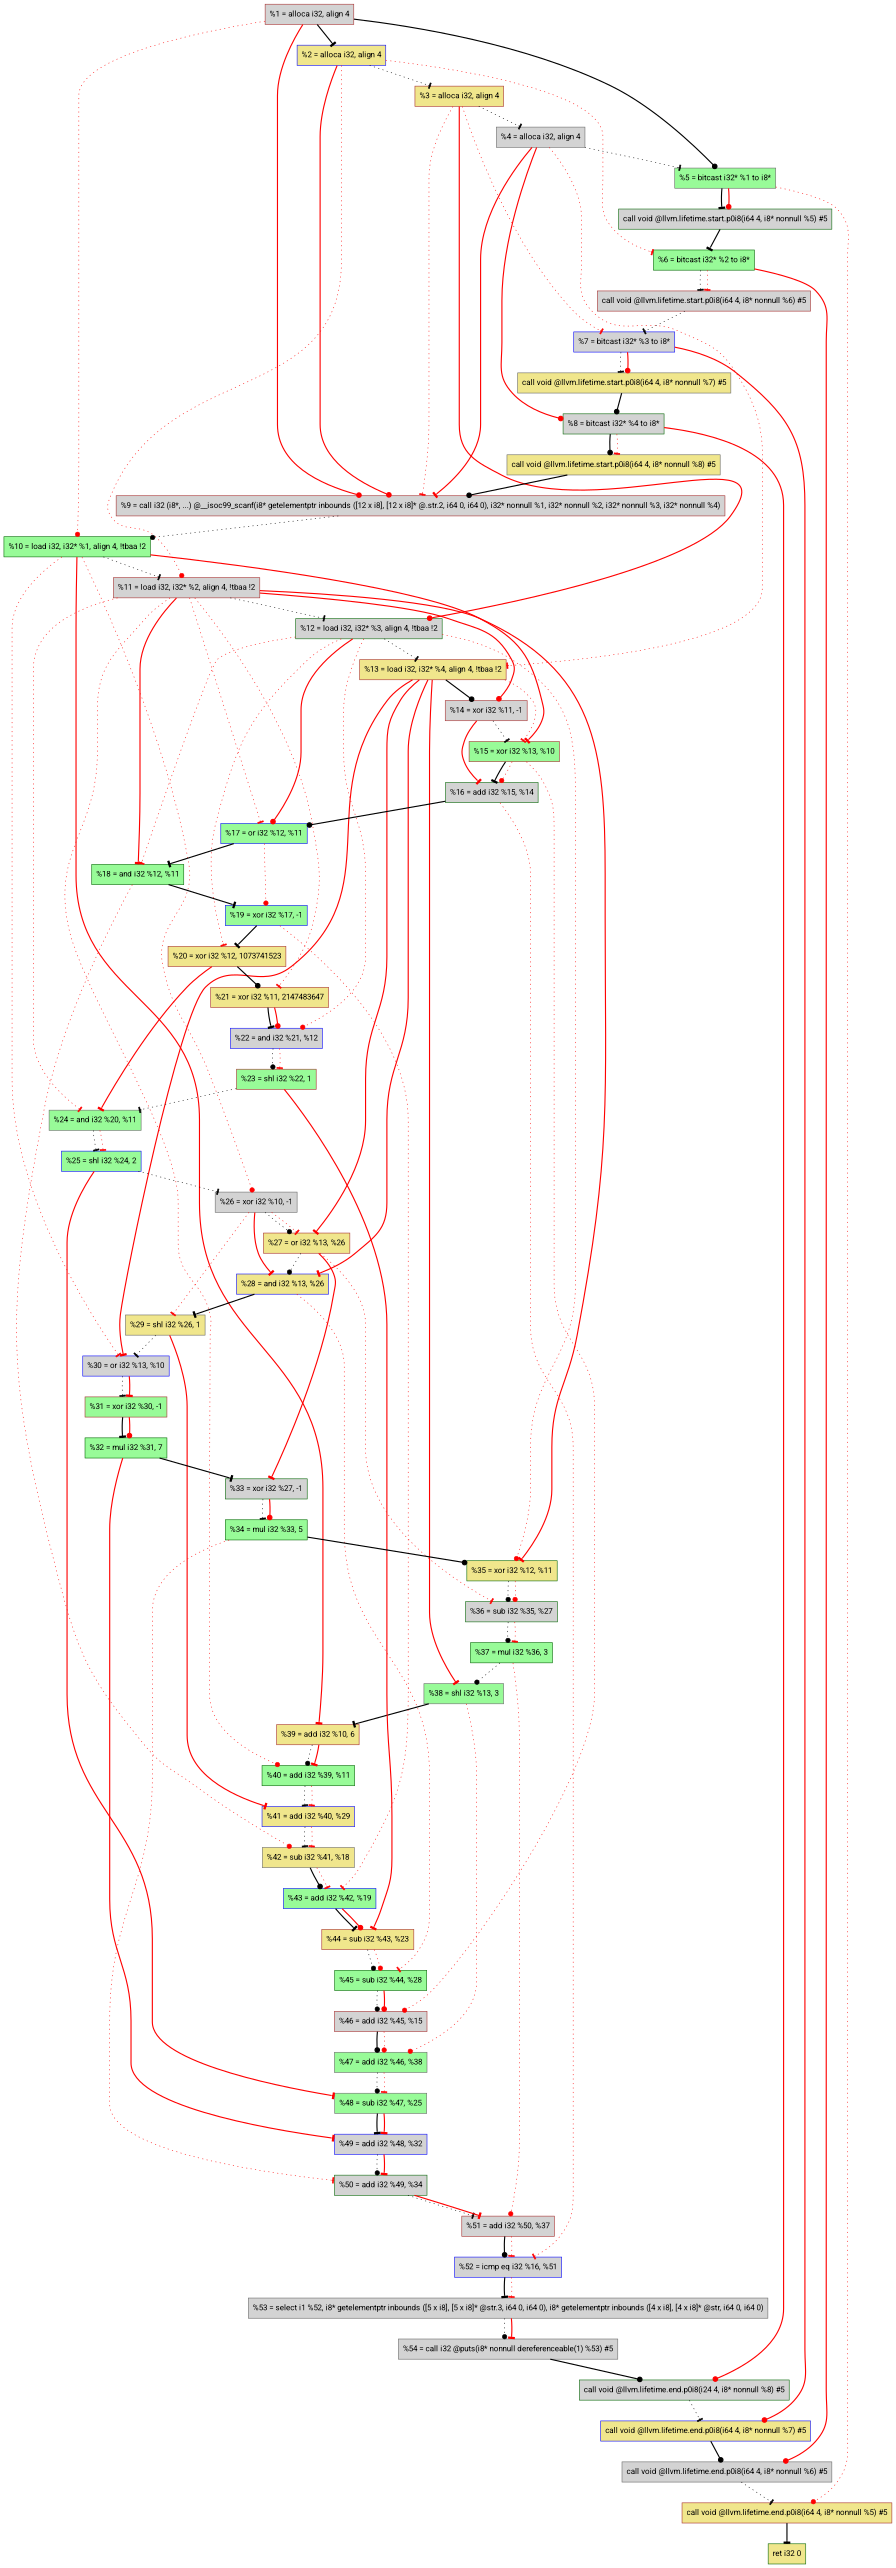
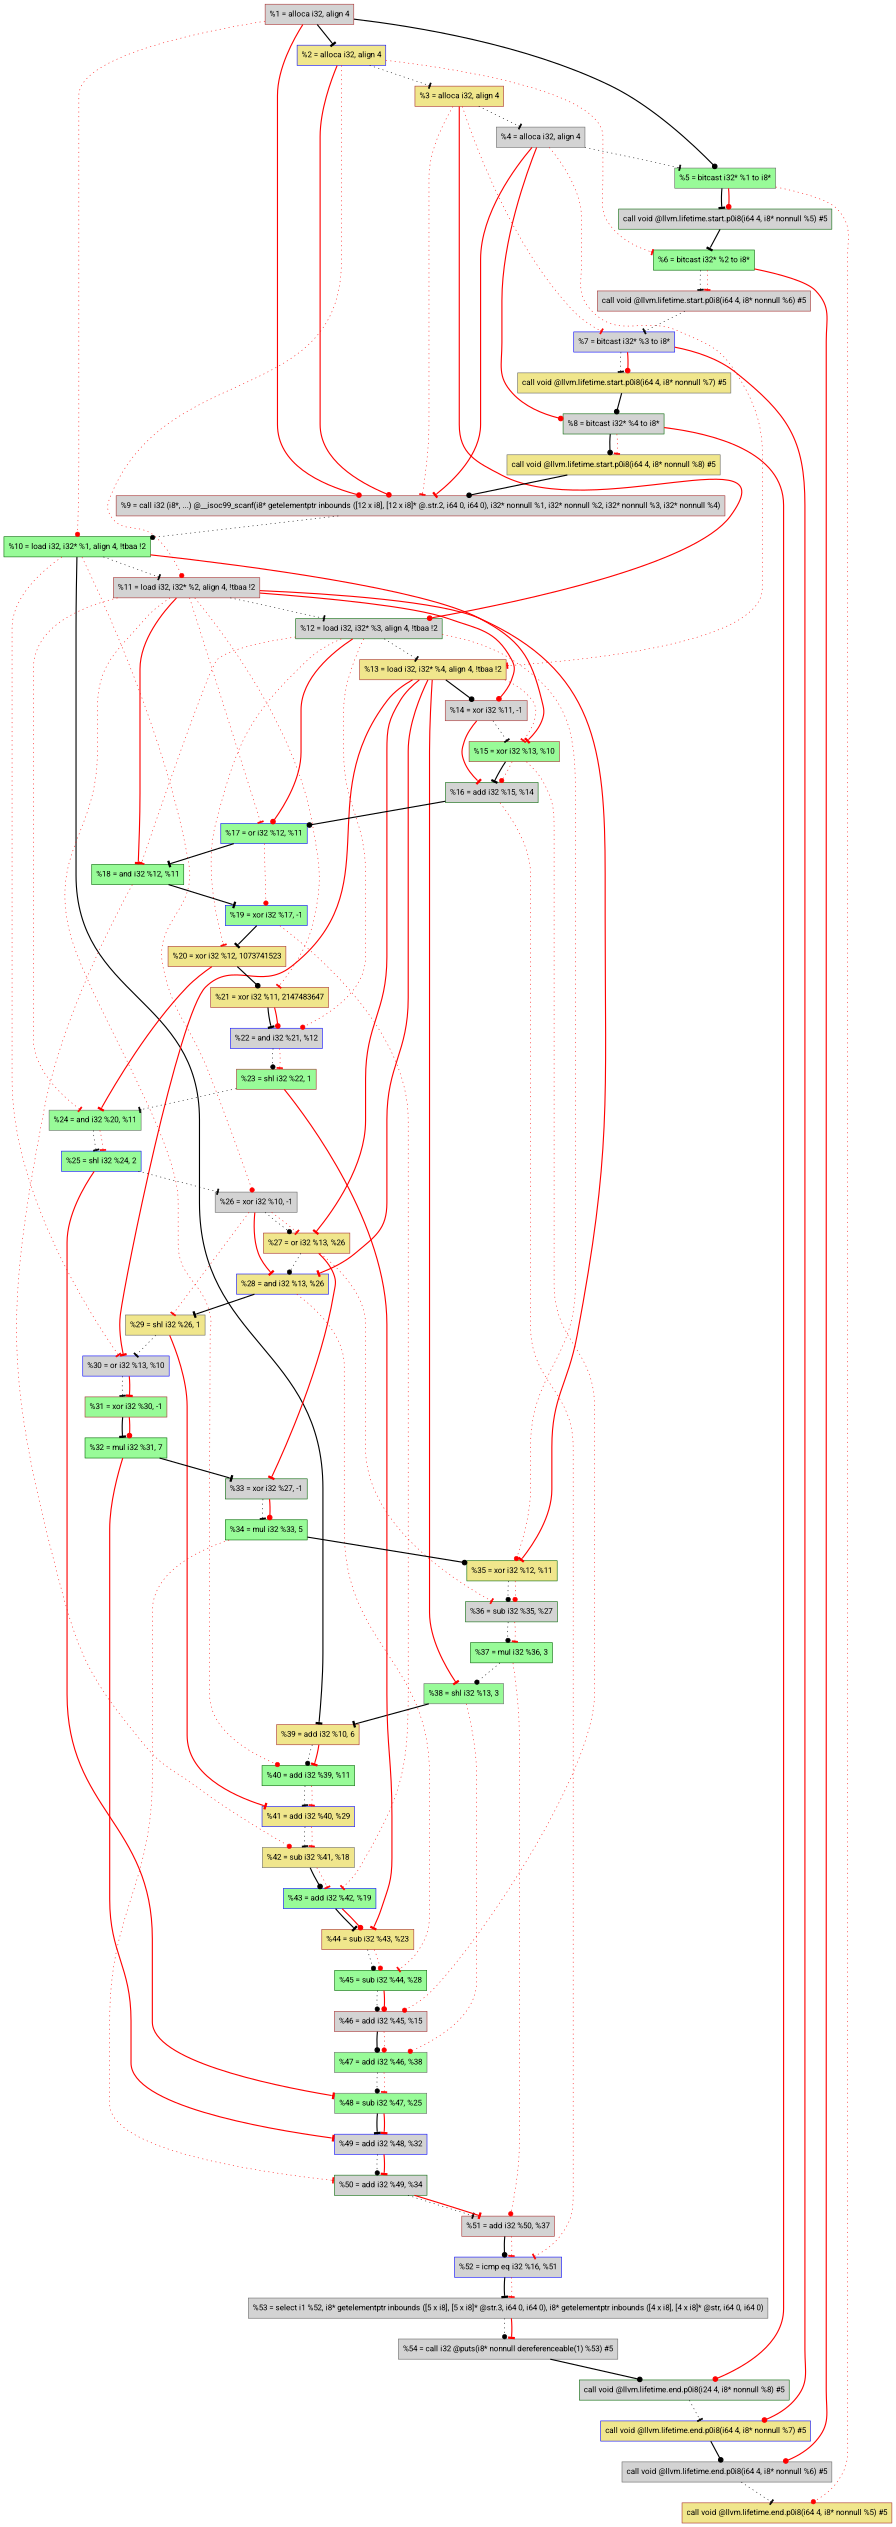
  digraph {
    fontname=Roboto
    node [color=brown fillcolor=lightgrey fontname=Roboto shape=record style=filled]
    edge [arrowhead=tee fontname=Roboto style=dotted color=red]
    n1 [label="  %1 = alloca i32, align 4"]
    n2 [color=blue fillcolor=khaki label="  %2 = alloca i32, align 4"]
    n3 [color=gray40 fillcolor=palegreen label="  %5 = bitcast i32* %1 to i8*"]
    n4 [label="  %9 = call i32 (i8*, ...) @__isoc99_scanf(i8* getelementptr inbounds ([12 x i8], [12 x i8]* @.str.2, i64 0, i64 0), i32* nonnull %1, i32* nonnull %2, i32* nonnull %3, i32* nonnull %4)"]
    n5 [color=darkgreen fillcolor=palegreen label="  %10 = load i32, i32* %1, align 4, !tbaa !2"]
    n6 [fillcolor=khaki label="  %3 = alloca i32, align 4"]
    n7 [color=darkgreen fillcolor=palegreen label="  %6 = bitcast i32* %2 to i8*"]
    n8 [label="  %11 = load i32, i32* %2, align 4, !tbaa !2"]
    n9 [color=darkgreen label="  call void @llvm.lifetime.start.p0i8(i64 4, i8* nonnull %5) #5"]
    n10 [fillcolor=khaki label="  call void @llvm.lifetime.end.p0i8(i64 4, i8* nonnull %5) #5"]
    n11 [fillcolor=palegreen label="  %15 = xor i32 %13, %10"]
    n12 [color=gray40 label="  %26 = xor i32 %10, -1"]
    n13 [color=blue label="  %30 = or i32 %13, %10"]
    n14 [fillcolor=khaki label="  %39 = add i32 %10, 6"]
    n15 [color=gray40 label="  %4 = alloca i32, align 4"]
    n16 [color=blue label="  %7 = bitcast i32* %3 to i8*"]
    n17 [color=darkgreen label="  %12 = load i32, i32* %3, align 4, !tbaa !2"]
    n18 [label="  call void @llvm.lifetime.start.p0i8(i64 4, i8* nonnull %6) #5"]
    n19 [color=gray40 label="  call void @llvm.lifetime.end.p0i8(i64 4, i8* nonnull %6) #5"]
    n20 [label="  %14 = xor i32 %11, -1"]
    n21 [color=blue fillcolor=palegreen label="  %17 = or i32 %12, %11"]
    n22 [color=darkgreen fillcolor=palegreen label="  %18 = and i32 %12, %11"]
    n23 [fillcolor=khaki label="  %21 = xor i32 %11, 2147483647"]
    n24 [color=gray40 fillcolor=palegreen label="  %24 = and i32 %20, %11"]
    n25 [color=darkgreen fillcolor=khaki label="  %35 = xor i32 %12, %11"]
    n26 [color=darkgreen fillcolor=palegreen label="  %40 = add i32 %39, %11"]
    n27 [color=darkgreen label="  %8 = bitcast i32* %4 to i8*"]
    n28 [fillcolor=khaki label="  %13 = load i32, i32* %4, align 4, !tbaa !2"]
    n29 [color=gray40 fillcolor=khaki label="  call void @llvm.lifetime.start.p0i8(i64 4, i8* nonnull %7) #5"]
    n30 [color=blue fillcolor=khaki label="  call void @llvm.lifetime.end.p0i8(i64 4, i8* nonnull %7) #5"]
    n31 [fillcolor=khaki label="%20 = xor i32 %12, 1073741523"]
    n32 [color=blue label="  %22 = and i32 %21, %12"]
    n33 [color=gray40 fillcolor=khaki label="  call void @llvm.lifetime.start.p0i8(i64 4, i8* nonnull %8) #5"]
    n34 [color=darkgreen label="call void @llvm.lifetime.end.p0i8(i24 4, i8* nonnull %8) #5"]
    n35 [fillcolor=khaki label="  %27 = or i32 %13, %26"]
    n36 [color=blue fillcolor=khaki label="  %28 = and i32 %13, %26"]
    n37 [color=gray40 fillcolor=palegreen label="  %38 = shl i32 %13, 3"]
-   n38 [color=darkgreen fillcolor=khaki label="  ret i32 0"]
    n39 [color=darkgreen label="  %16 = add i32 %15, %14"]
    n40 [label="  %46 = add i32 %45, %15"]
    n41 [color=gray40 fillcolor=khaki label="  %29 = shl i32 %26, 1"]
    n42 [fillcolor=palegreen label="  %31 = xor i32 %30, -1"]
    n43 [color=blue fillcolor=palegreen label="  %19 = xor i32 %17, -1"]
    n44 [color=gray40 fillcolor=khaki label="  %42 = sub i32 %41, %18"]
    n45 [color=blue fillcolor=palegreen label="  %25 = shl i32 %24, 2"]
    n46 [color=darkgreen label="  %36 = sub i32 %35, %27"]
    n47 [color=blue fillcolor=khaki label="  %41 = add i32 %40, %29"]
    n48 [fillcolor=palegreen label="  %23 = shl i32 %22, 1"]
    n49 [color=darkgreen label="  %33 = xor i32 %27, -1"]
    n50 [color=darkgreen fillcolor=palegreen label="  %45 = sub i32 %44, %28"]
    n51 [color=gray40 fillcolor=palegreen label="  %47 = add i32 %46, %38"]
    n52 [color=blue label="  %52 = icmp eq i32 %16, %51"]
    n53 [color=gray40 label="  %53 = select i1 %52, i8* getelementptr inbounds ([5 x i8], [5 x i8]* @str.3, i64 0, i64 0), i8* getelementptr inbounds ([4 x i8], [4 x i8]* @str, i64 0, i64 0)"]
    n54 [color=blue fillcolor=palegreen label="  %43 = add i32 %42, %19"]
    n55 [fillcolor=khaki label="  %44 = sub i32 %43, %23"]
    n56 [color=gray40 fillcolor=palegreen label="  %48 = sub i32 %47, %25"]
    n57 [color=blue label="  %49 = add i32 %48, %32"]
    n58 [color=darkgreen fillcolor=palegreen label="  %34 = mul i32 %33, 5"]
    n59 [color=darkgreen fillcolor=palegreen label="  %37 = mul i32 %36, 3"]
    n60 [color=darkgreen fillcolor=palegreen label="  %32 = mul i32 %31, 7"]
    n61 [color=darkgreen label="  %50 = add i32 %49, %34"]
    n62 [label="  %51 = add i32 %50, %37"]
    n63 [color=gray40 label="  %54 = call i32 @puts(i8* nonnull dereferenceable(1) %53) #5"]
    n1 -> n2 [style=bold color=""]
    n1 -> n3 [arrowhead=dot color=black style=bold]
    n1 -> n4 [arrowhead=dot style=bold]
    n1 -> n5 [arrowhead=dot]
    n2 -> n4 [arrowhead=dot style=bold]
    n2 -> n6 [color=""]
    n2 -> n7
    n2 -> n8 [arrowhead=dot]
    n3 -> n9 [style=bold color=""]
    n3 -> n9 [arrowhead=dot style=bold]
    n3 -> n10 [arrowhead=dot]
    n4 -> n5 [arrowhead=dot color=""]
    n5 -> n8 [color=""]
    n5 -> n11 [style=bold]
    n5 -> n12 [arrowhead=dot]
    n5 -> n13
-   n5 -> n14 [style=bold]
+   n5 -> n14 [color=black style=bold]
    n6 -> n4
    n6 -> n15 [color=""]
    n6 -> n16
    n6 -> n17 [arrowhead=dot style=bold]
    n7 -> n18 [color=""]
    n7 -> n18
    n7 -> n19 [arrowhead=dot style=bold]
    n8 -> n17 [color=""]
    n8 -> n20 [arrowhead=dot style=bold]
    n8 -> n21
    n8 -> n22 [style=bold]
    n8 -> n23
    n8 -> n24
    n8 -> n25 [style=bold]
    n8 -> n26 [arrowhead=dot]
    n9 -> n7 [style=bold color=""]
-   n10 -> n38 [style=bold color=""]
    n11 -> n39 [style=bold color=""]
    n11 -> n39 [arrowhead=dot]
    n11 -> n40 [arrowhead=dot]
    n12 -> n35 [arrowhead=dot color=""]
    n12 -> n35
    n12 -> n36 [style=bold]
    n12 -> n41
    n13 -> n42 [color=""]
    n13 -> n42 [style=bold]
    n14 -> n26 [arrowhead=dot color=""]
    n14 -> n26 [style=bold]
    n15 -> n3 [color=""]
    n15 -> n4 [style=bold]
    n15 -> n27 [arrowhead=dot style=bold]
    n15 -> n28
    n16 -> n29 [color=""]
    n16 -> n29 [arrowhead=dot style=bold]
    n16 -> n30 [arrowhead=dot style=bold]
    n17 -> n21 [arrowhead=dot style=bold]
    n17 -> n22
    n17 -> n25 [arrowhead=dot]
    n17 -> n28 [color=""]
    n17 -> n31
    n17 -> n32 [arrowhead=dot]
    n18 -> n16 [color=""]
    n19 -> n10 [color=""]
    n20 -> n11 [color=""]
    n20 -> n39 [style=bold]
    n21 -> n22 [style=bold color=""]
    n21 -> n43 [arrowhead=dot]
    n22 -> n43 [style=bold color=""]
    n22 -> n44 [arrowhead=dot]
    n23 -> n32 [style=bold color=""]
    n23 -> n32 [arrowhead=dot style=bold]
    n24 -> n45 [color=""]
    n24 -> n45
    n25 -> n46 [arrowhead=dot color=""]
    n25 -> n46 [arrowhead=dot]
    n26 -> n47 [color=""]
    n26 -> n47
    n27 -> n33 [arrowhead=dot style=bold color=""]
    n27 -> n33
    n27 -> n34 [arrowhead=dot style=bold]
    n28 -> n11
    n28 -> n13 [style=bold]
    n28 -> n20 [arrowhead=dot style=bold color=""]
    n28 -> n35 [style=bold]
    n28 -> n36 [style=bold]
    n28 -> n37 [style=bold]
    n29 -> n27 [arrowhead=dot style=bold color=""]
    n30 -> n19 [arrowhead=dot style=bold color=""]
    n31 -> n23 [arrowhead=dot style=bold color=""]
    n31 -> n24 [style=bold]
    n32 -> n48 [arrowhead=dot color=""]
    n32 -> n48
    n33 -> n4 [arrowhead=dot style=bold color=""]
    n34 -> n30 [color=""]
    n35 -> n36 [arrowhead=dot color=""]
    n35 -> n46
    n35 -> n49 [style=bold]
    n36 -> n41 [style=bold color=""]
    n36 -> n50
    n37 -> n14 [style=bold color=""]
    n37 -> n51 [arrowhead=dot]
    n39 -> n21 [arrowhead=dot style=bold color=""]
    n39 -> n52
    n40 -> n51 [arrowhead=dot style=bold color=""]
    n40 -> n51 [arrowhead=dot]
    n41 -> n13 [color=""]
    n41 -> n47 [style=bold]
    n42 -> n60 [style=bold color=""]
    n42 -> n60 [arrowhead=dot style=bold]
    n43 -> n31 [style=bold color=""]
    n43 -> n54
    n44 -> n54 [arrowhead=dot style=bold color=""]
    n44 -> n54
    n45 -> n12 [color=""]
    n45 -> n56 [style=bold]
    n46 -> n59 [arrowhead=dot color=""]
    n46 -> n59
    n47 -> n44 [color=""]
    n47 -> n44
    n48 -> n24 [color=""]
    n48 -> n55 [style=bold]
    n49 -> n58 [color=""]
    n49 -> n58 [arrowhead=dot style=bold]
    n50 -> n40 [arrowhead=dot color=""]
    n50 -> n40 [arrowhead=dot style=bold]
    n51 -> n56 [arrowhead=dot color=""]
    n51 -> n56
    n52 -> n53 [style=bold color=""]
    n52 -> n53
    n53 -> n63 [arrowhead=dot color=""]
    n53 -> n63 [style=bold]
    n54 -> n55 [style=bold color=""]
    n54 -> n55 [arrowhead=dot style=bold]
    n55 -> n50 [arrowhead=dot color=""]
    n55 -> n50 [arrowhead=dot]
    n56 -> n57 [style=bold color=""]
    n56 -> n57 [style=bold]
    n57 -> n61 [arrowhead=dot color=""]
    n57 -> n61 [style=bold]
    n58 -> n25 [arrowhead=dot style=bold color=""]
    n58 -> n61
    n59 -> n37 [arrowhead=dot color=""]
    n59 -> n62 [arrowhead=dot]
    n60 -> n49 [style=bold color=""]
    n60 -> n57 [style=bold]
    n61 -> n62 [color=""]
    n61 -> n62 [style=bold]
    n62 -> n52 [arrowhead=dot style=bold color=""]
    n62 -> n52
    n63 -> n34 [arrowhead=dot style=bold color=""]
  }
